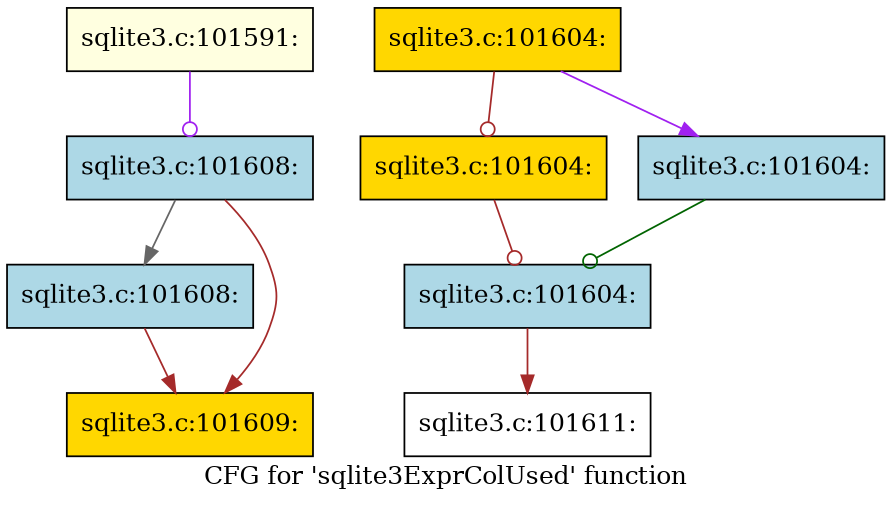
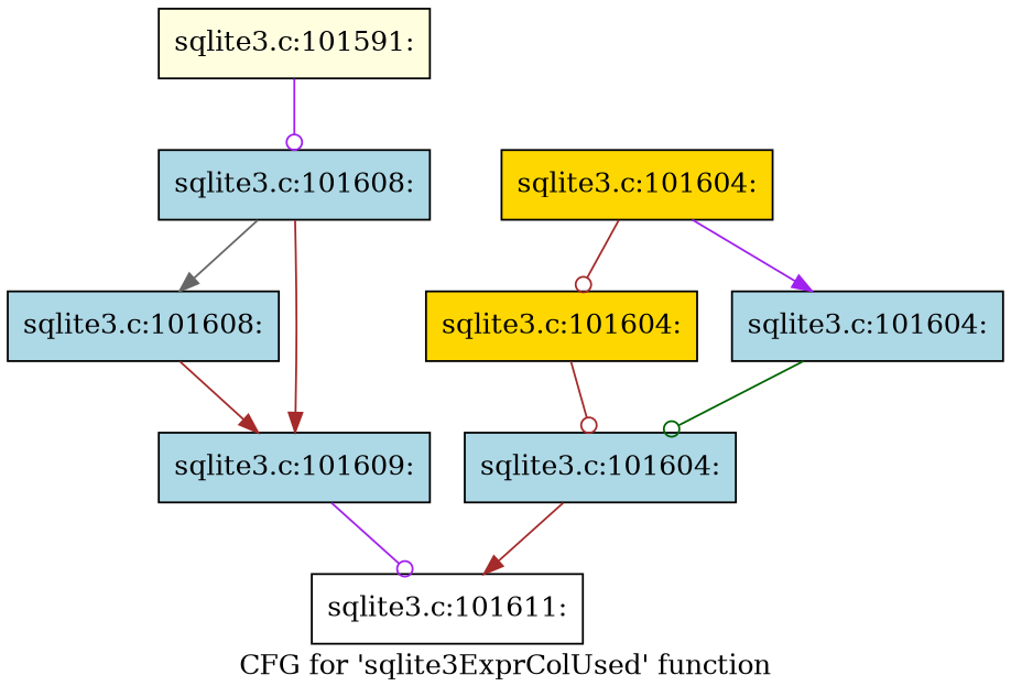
  digraph {
    label="CFG for 'sqlite3ExprColUsed' function"
    node [fillcolor=lightblue shape=record style=filled]
    edge [arrowhead=odot color=brown]
    n1 [fillcolor=lightyellow label="{sqlite3.c:101591:}"]
    n2 [label="{sqlite3.c:101608:}"]
    n3 [label="{sqlite3.c:101608:}"]
-   n4 [fillcolor=gold label="{sqlite3.c:101609:}"]
+   n4 [label="{sqlite3.c:101609:}"]
    n5 [fillcolor=gold label="{sqlite3.c:101604:}"]
    n6 [fillcolor=gold label="{sqlite3.c:101604:}"]
    n7 [label="{sqlite3.c:101604:}"]
    n8 [fillcolor=white label="{sqlite3.c:101611:}"]
    n9 [label="{sqlite3.c:101604:}"]
    n1 -> n2 [color=purple]
    n2 -> n3 [arrowhead=normal color=gray40]
    n2 -> n4 [arrowhead=normal]
    n3 -> n4 [arrowhead=normal]
+   n4 -> n8 [color=purple]
    n5 -> n6
    n5 -> n7 [arrowhead=normal color=purple]
    n6 -> n9
    n7 -> n9 [color=darkgreen]
    n9 -> n8 [arrowhead=normal]
  }
